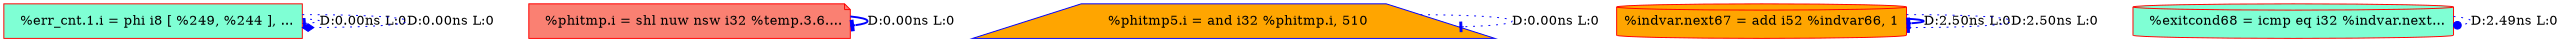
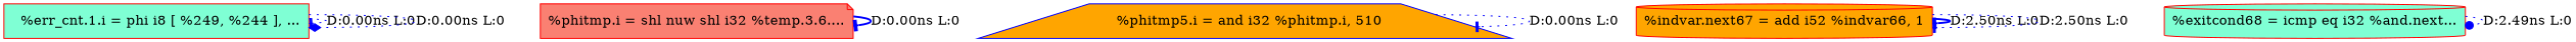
  digraph {
    fontname="DejaVu Serif"
    node [color=red fillcolor=aquamarine fontname="DejaVu Serif" shape=cylinder style=filled]
    edge [arrowhead=tee color=blue fontname="DejaVu Serif" style=dotted]
    n1 [label="  %err_cnt.1.i = phi i8 [ %249, %244 ], ..." shape=box]
-   n2 [fillcolor=salmon label="  %phitmp.i = shl nuw nsw i32 %temp.3.6...." shape=note]
+   n2 [fillcolor=salmon label="%phitmp.i = shl nuw shl i32 %temp.3.6...." shape=note]
    n3 [color=blue fillcolor=orange label="  %phitmp5.i = and i32 %phitmp.i, 510" shape=trapezium]
    n4 [fillcolor=orange label="%indvar.next67 = add i52 %indvar66, 1"]
-   n5 [label="  %exitcond68 = icmp eq i32 %indvar.next..."]
+   n5 [label="%exitcond68 = icmp eq i32 %and.next..."]
    n1 -> n1 [label="D:0.00ns L:0"]
    n1 -> n1 [arrowhead=diamond label="D:0.00ns L:0"]
    n2 -> n2 [label="D:0.00ns L:0" style=bold]
    n3 -> n3 [label="D:0.00ns L:0"]
    n4 -> n4 [label="D:2.50ns L:0" style=bold]
    n4 -> n4 [label="D:2.50ns L:0"]
    n5 -> n5 [arrowhead=dot label="D:2.49ns L:0"]
  }
